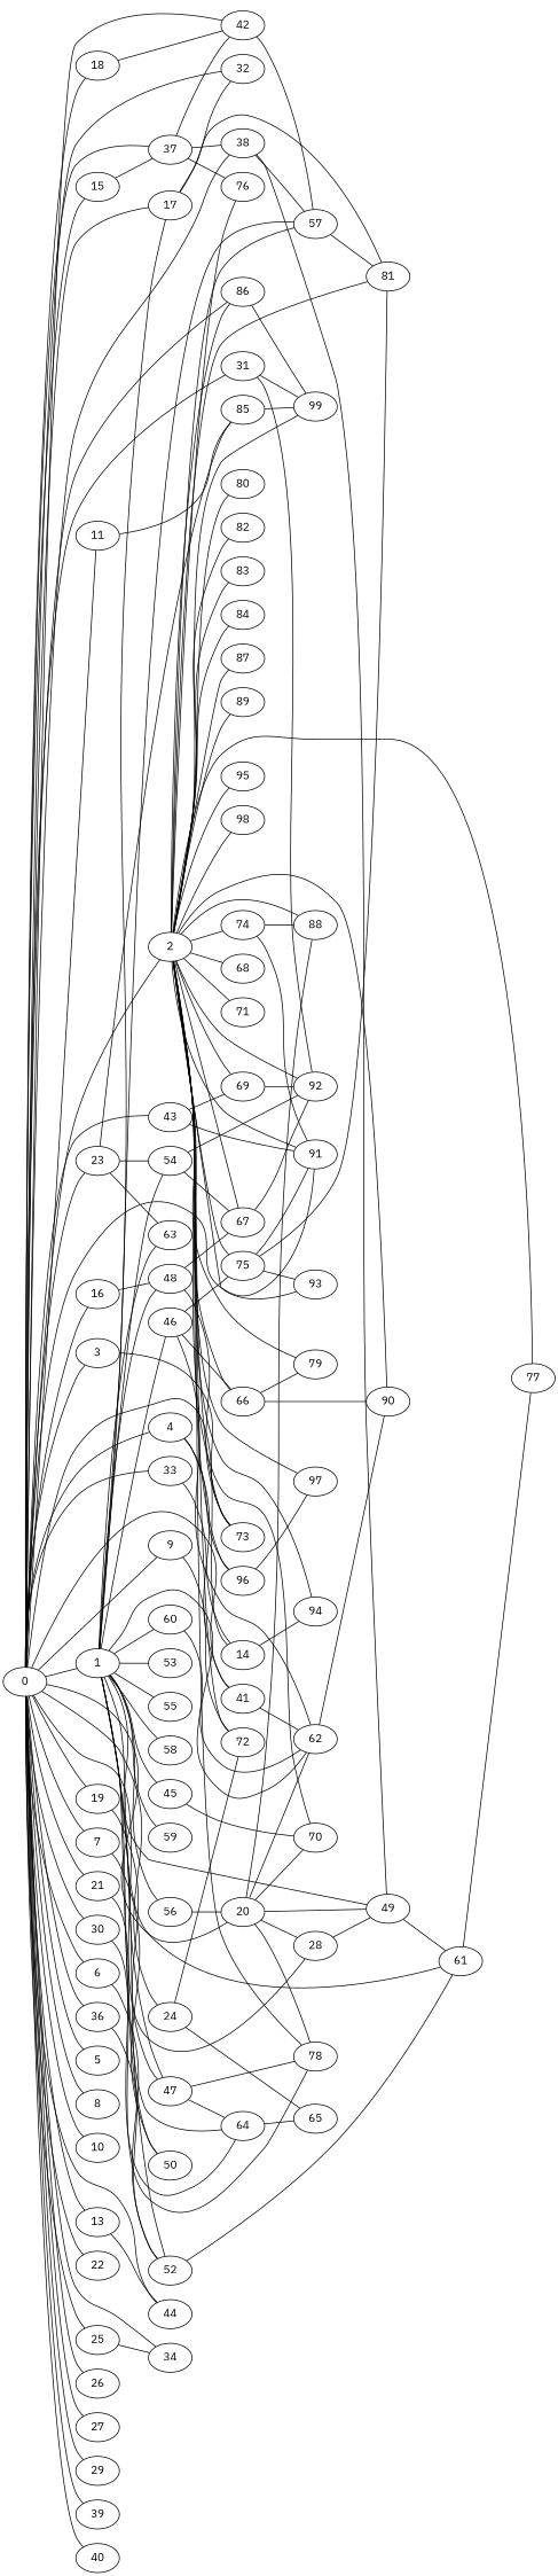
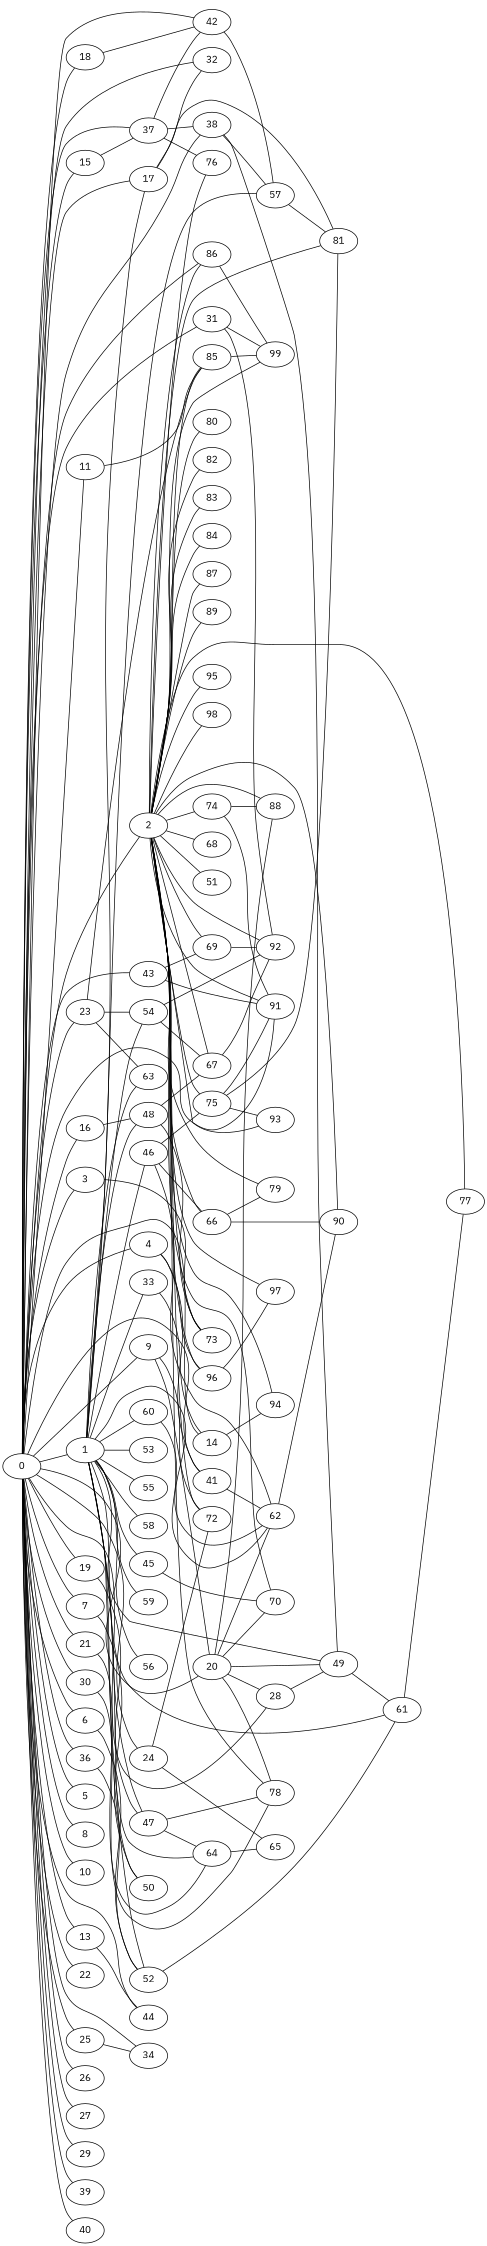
  graph {
    fontname="IBM Plex Sans"
    rankdir=LR
    node [fontname="IBM Plex Sans"]
    edge [fontname="IBM Plex Sans"]
    0
    1
    2
    3
    4
    5
    6
    7
    8
    9
    10
    11
    13
    14
    15
    16
    17
    18
    19
    20
    21
    22
    23
    24
    25
    26
    27
    28
    29
    30
    31
    32
    33
    34
    36
    37
    38
    39
    40
    41
    42
    43
    44
    86
    91
    45
    46
    47
    48
    49
    50
    52
    53
    54
    55
    56
    57
    58
    59
    60
    61
    62
    63
    64
    66
    67
    68
    69
    70
-   71
+   71 [label=51]
    72
    73
    74
    75
    76
    77
    78
    79
    80
    81
    82
    83
    84
    85
    87
    88
    89
    90
    92
    93
    94
    95
    96
    97
    98
    99
    65
    0 -- 1
    0 -- 2
    0 -- 3
    0 -- 4
    0 -- 5
    0 -- 6
    0 -- 7
    0 -- 8
    0 -- 9
    0 -- 10
    0 -- 11
    0 -- 13
    0 -- 14
    0 -- 15
    0 -- 16
    0 -- 17
    0 -- 18
    0 -- 19
    0 -- 20
    0 -- 21
    0 -- 22
    0 -- 23
    0 -- 24
    0 -- 25
    0 -- 26
    0 -- 27
    0 -- 28
    0 -- 29
    0 -- 30
    0 -- 31
    0 -- 32
-   0 -- 33
+   1 -- 33
    0 -- 34
    0 -- 36
    0 -- 37
    0 -- 38
    0 -- 39
    0 -- 40
    0 -- 41
    0 -- 42
    0 -- 43
    0 -- 44
    0 -- 86
    0 -- 91
    1 -- 17
    1 -- 45
    1 -- 46
    1 -- 47
    1 -- 48
    1 -- 49
    1 -- 50
    1 -- 52
    1 -- 53
    1 -- 54
    1 -- 55
    1 -- 56
    1 -- 57
    1 -- 58
    1 -- 59
    1 -- 60
    1 -- 61
    1 -- 62
    1 -- 63
    1 -- 64
    2 -- 86
    2 -- 91
    2 -- 66
    2 -- 67
    2 -- 68
    2 -- 69
    2 -- 70
    2 -- 71
    2 -- 72
    2 -- 73
    2 -- 74
    2 -- 75
    2 -- 76
    2 -- 77
    2 -- 78
    2 -- 79
    2 -- 80
    2 -- 81
    2 -- 82
    2 -- 83
    2 -- 84
-   2 -- 57
+   2 -- 85
    2 -- 87
    2 -- 88
    2 -- 89
    2 -- 90
    2 -- 92
    2 -- 93
    2 -- 94
    2 -- 95
    2 -- 96
    2 -- 97
    2 -- 98
    2 -- 99
    3 -- 73
    4 -- 41
    4 -- 96
    6 -- 52
    7 -- 50
-   56 -- 20
+   9 -- 20
    9 -- 72
    11 -- 85
    13 -- 44
    14 -- 94
    15 -- 37
    16 -- 48
    17 -- 32
    17 -- 81
    18 -- 42
    19 -- 47
    20 -- 28
    20 -- 49
    20 -- 62
    20 -- 70
    20 -- 78
    20 -- 88
    21 -- 64
    23 -- 54
    23 -- 63
    23 -- 85
    24 -- 72
    24 -- 65
    25 -- 34
    28 -- 49
    30 -- 78
    31 -- 92
    31 -- 99
    33 -- 14
    36 -- 52
    37 -- 38
    37 -- 42
    37 -- 76
    38 -- 49
    38 -- 57
    41 -- 62
    42 -- 57
    43 -- 91
    43 -- 69
    86 -- 99
    45 -- 70
    46 -- 62
    46 -- 66
    46 -- 75
    47 -- 64
    47 -- 78
    48 -- 67
    48 -- 73
    49 -- 61
    52 -- 61
    54 -- 67
    54 -- 92
    57 -- 81
    60 -- 62
    61 -- 77
    62 -- 90
    64 -- 65
    66 -- 79
    66 -- 90
    67 -- 92
    69 -- 92
    74 -- 91
    74 -- 88
    75 -- 91
    75 -- 81
    75 -- 93
    85 -- 99
    96 -- 97
  }
